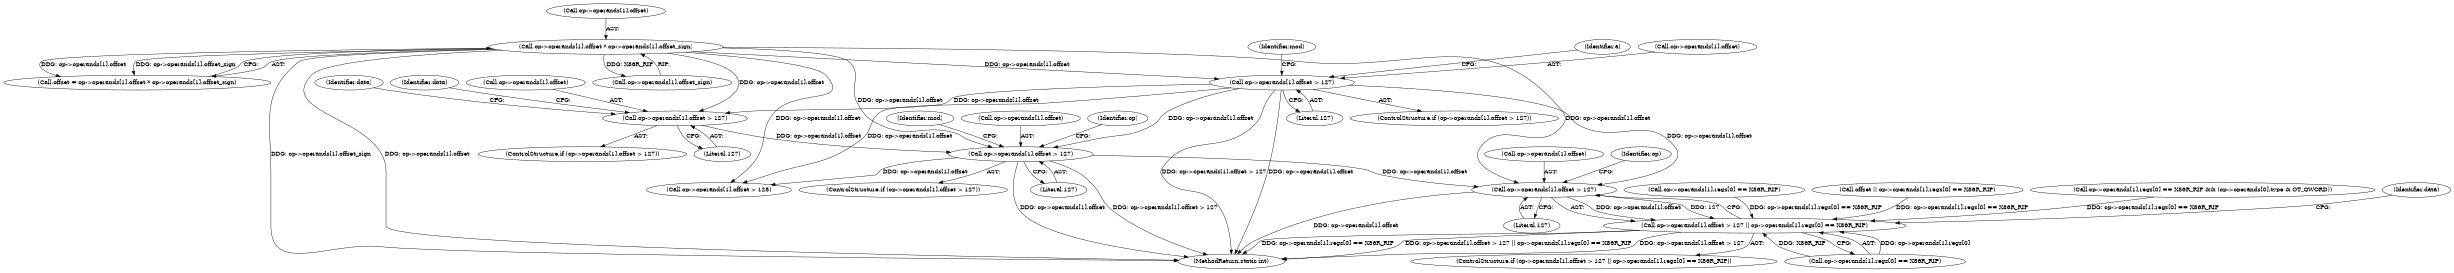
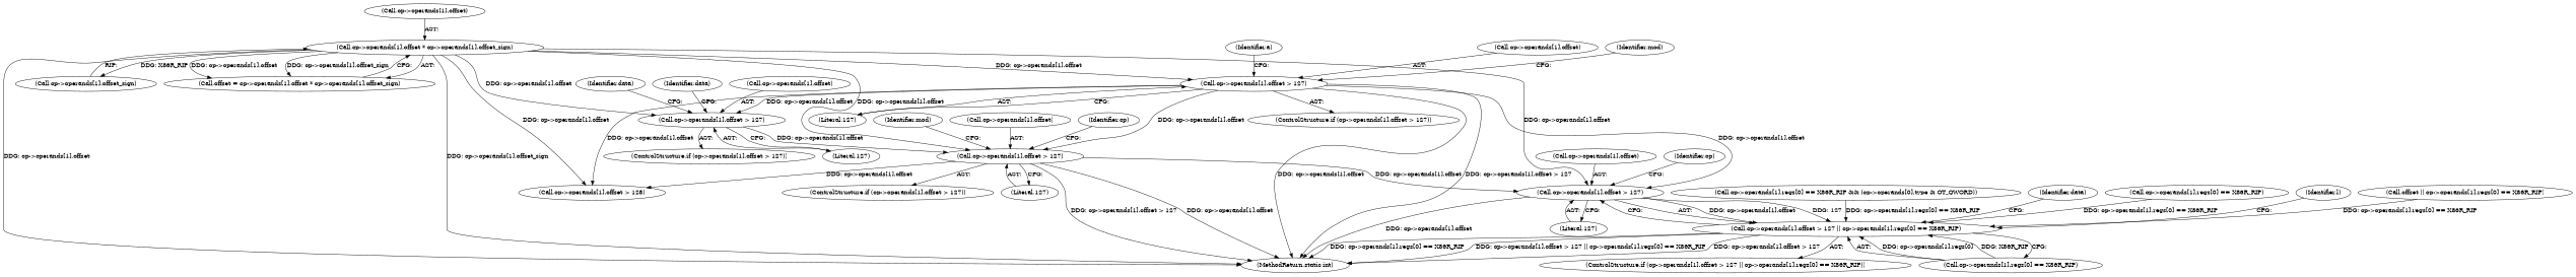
  digraph {
    n1 [label="(Call,op->operands[1].offset > 127)"]
    n2 [label="(Call,op->operands[1].offset > 127 || op->operands[1].regs[0] == X86R_RIP)"]
    n3 [label="(MethodReturn,static int)"]
    n4 [label="(Literal,127)"]
    n5 [label="(ControlStructure,if (op->operands[1].offset > 127 || op->operands[1].regs[0] == X86R_RIP))"]
    n6 [label="(Call,op->operands[1].regs[0] == X86R_RIP)"]
    n7 [label="(Call,op->operands[1].offset * op->operands[1].offset_sign)"]
    n8 [label="(Call,op->operands[1].offset > 127)"]
    n9 [label="(Call,op->operands[1].offset > 127)"]
    n10 [label="(Call,op->operands[1].offset > 127)"]
    n11 [label="(Call,op->operands[1].offset > 128)"]
    n12 [label="(Call,op->operands[1].offset_sign)"]
    n13 [label="(Call,offset = op->operands[1].offset * op->operands[1].offset_sign)"]
    n14 [label="(ControlStructure,if (op->operands[1].offset > 127))"]
    n15 [label="(Literal,127)"]
    n16 [label="(ControlStructure,if (op->operands[1].offset > 127))"]
    n17 [label="(Literal,127)"]
    n18 [label="(ControlStructure,if (op->operands[1].offset > 127))"]
    n19 [label="(Literal,127)"]
    n20 [label="(Identifier,data)"]
    n21 [label="(Identifier,data)"]
    n22 [label="(Call,op->operands[1].offset)"]
    n23 [label="(Identifier,a)"]
    n24 [label="(Call,op->operands[1].offset)"]
    n25 [label="(Identifier,op)"]
    n26 [label="(Identifier,mod)"]
    n27 [label="(Identifier,op)"]
    n28 [label="(Call,op->operands[1].regs[0] == X86R_RIP && (op->operands[0].type & OT_QWORD))"]
    n29 [label="(Identifier,mod)"]
    n30 [label="(Call,op->operands[1].offset)"]
    n31 [label="(Identifier,data)"]
    n32 [label="(Call,op->operands[1].regs[0] == X86R_RIP)"]
+   n33 [label="(Identifier,l)"]
    n34 [label="(Call,op->operands[1].offset)"]
    n35 [label="(Call,offset || op->operands[1].regs[0] == X86R_RIP)"]
    n36 [label="(Call,op->operands[1].offset)"]
    n1 -> n2 [label="AST: "]
    n1 -> n2 [label="DDG: op->operands[1].offset"]
    n1 -> n2 [label="DDG: 127"]
    n1 -> n3 [label="DDG: op->operands[1].offset"]
    n1 -> n4 [label="CFG: "]
    n2 -> n1 [label="CFG: "]
    n2 -> n3 [label="DDG: op->operands[1].offset > 127 || op->operands[1].regs[0] == X86R_RIP"]
    n2 -> n3 [label="DDG: op->operands[1].offset > 127"]
    n2 -> n3 [label="DDG: op->operands[1].regs[0] == X86R_RIP"]
    n2 -> n5 [label="AST: "]
    n2 -> n6 [label="CFG: "]
    n4 -> n1 [label="AST: "]
    n6 -> n2 [label="AST: "]
    n6 -> n2 [label="DDG: op->operands[1].regs[0]"]
    n6 -> n2 [label="DDG: X86R_RIP"]
    n7 -> n1 [label="DDG: op->operands[1].offset"]
    n7 -> n3 [label="DDG: op->operands[1].offset_sign"]
    n7 -> n3 [label="DDG: op->operands[1].offset"]
    n7 -> n8 [label="DDG: op->operands[1].offset"]
    n7 -> n9 [label="DDG: op->operands[1].offset"]
    n7 -> n10 [label="DDG: op->operands[1].offset"]
    n7 -> n11 [label="DDG: op->operands[1].offset"]
    n7 -> n12 [label="DDG: X86R_RIP"]
    n7 -> n13 [label="AST: "]
    n7 -> n13 [label="DDG: op->operands[1].offset"]
    n7 -> n13 [label="DDG: op->operands[1].offset_sign"]
    n8 -> n1 [label="DDG: op->operands[1].offset"]
    n8 -> n3 [label="DDG: op->operands[1].offset > 127"]
    n8 -> n3 [label="DDG: op->operands[1].offset"]
    n8 -> n11 [label="DDG: op->operands[1].offset"]
    n8 -> n14 [label="AST: "]
    n8 -> n15 [label="CFG: "]
    n9 -> n8 [label="DDG: op->operands[1].offset"]
    n9 -> n16 [label="AST: "]
    n9 -> n17 [label="CFG: "]
    n10 -> n1 [label="DDG: op->operands[1].offset"]
    n10 -> n3 [label="DDG: op->operands[1].offset > 127"]
    n10 -> n3 [label="DDG: op->operands[1].offset"]
    n10 -> n8 [label="DDG: op->operands[1].offset"]
    n10 -> n9 [label="DDG: op->operands[1].offset"]
    n10 -> n11 [label="DDG: op->operands[1].offset"]
    n10 -> n18 [label="AST: "]
    n10 -> n19 [label="CFG: "]
    n12 -> n7 [label="RIP: "]
    n13 -> n7 [label="CFG: "]
    n15 -> n8 [label="AST: "]
    n17 -> n9 [label="AST: "]
    n19 -> n10 [label="AST: "]
    n20 -> n9 [label="CFG: "]
    n21 -> n9 [label="CFG: "]
    n22 -> n1 [label="AST: "]
    n23 -> n10 [label="CFG: "]
    n24 -> n10 [label="AST: "]
    n25 -> n8 [label="CFG: "]
    n26 -> n8 [label="CFG: "]
    n27 -> n1 [label="CFG: "]
    n28 -> n2 [label="DDG: op->operands[1].regs[0] == X86R_RIP"]
    n29 -> n10 [label="CFG: "]
    n30 -> n8 [label="AST: "]
    n31 -> n2 [label="CFG: "]
    n32 -> n2 [label="DDG: op->operands[1].regs[0] == X86R_RIP"]
+   n33 -> n2 [label="CFG: "]
    n34 -> n9 [label="AST: "]
    n35 -> n2 [label="DDG: op->operands[1].regs[0] == X86R_RIP"]
    n36 -> n7 [label="AST: "]
  }
